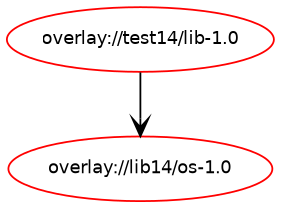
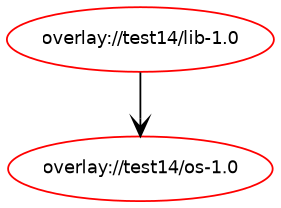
  digraph {
    compound=true
    concentrate=true
    newrank=true
    rankdir=TD
    node [color=red fontname=Helvetica fontsize=10]
    "overlay://test14/lib-1.0"
-   "overlay://test14/os-1.0" [label="overlay://lib14/os-1.0"]
+   "overlay://test14/os-1.0"
    "overlay://test14/lib-1.0" -> "overlay://test14/os-1.0" [arrowhead=vee]
  }
